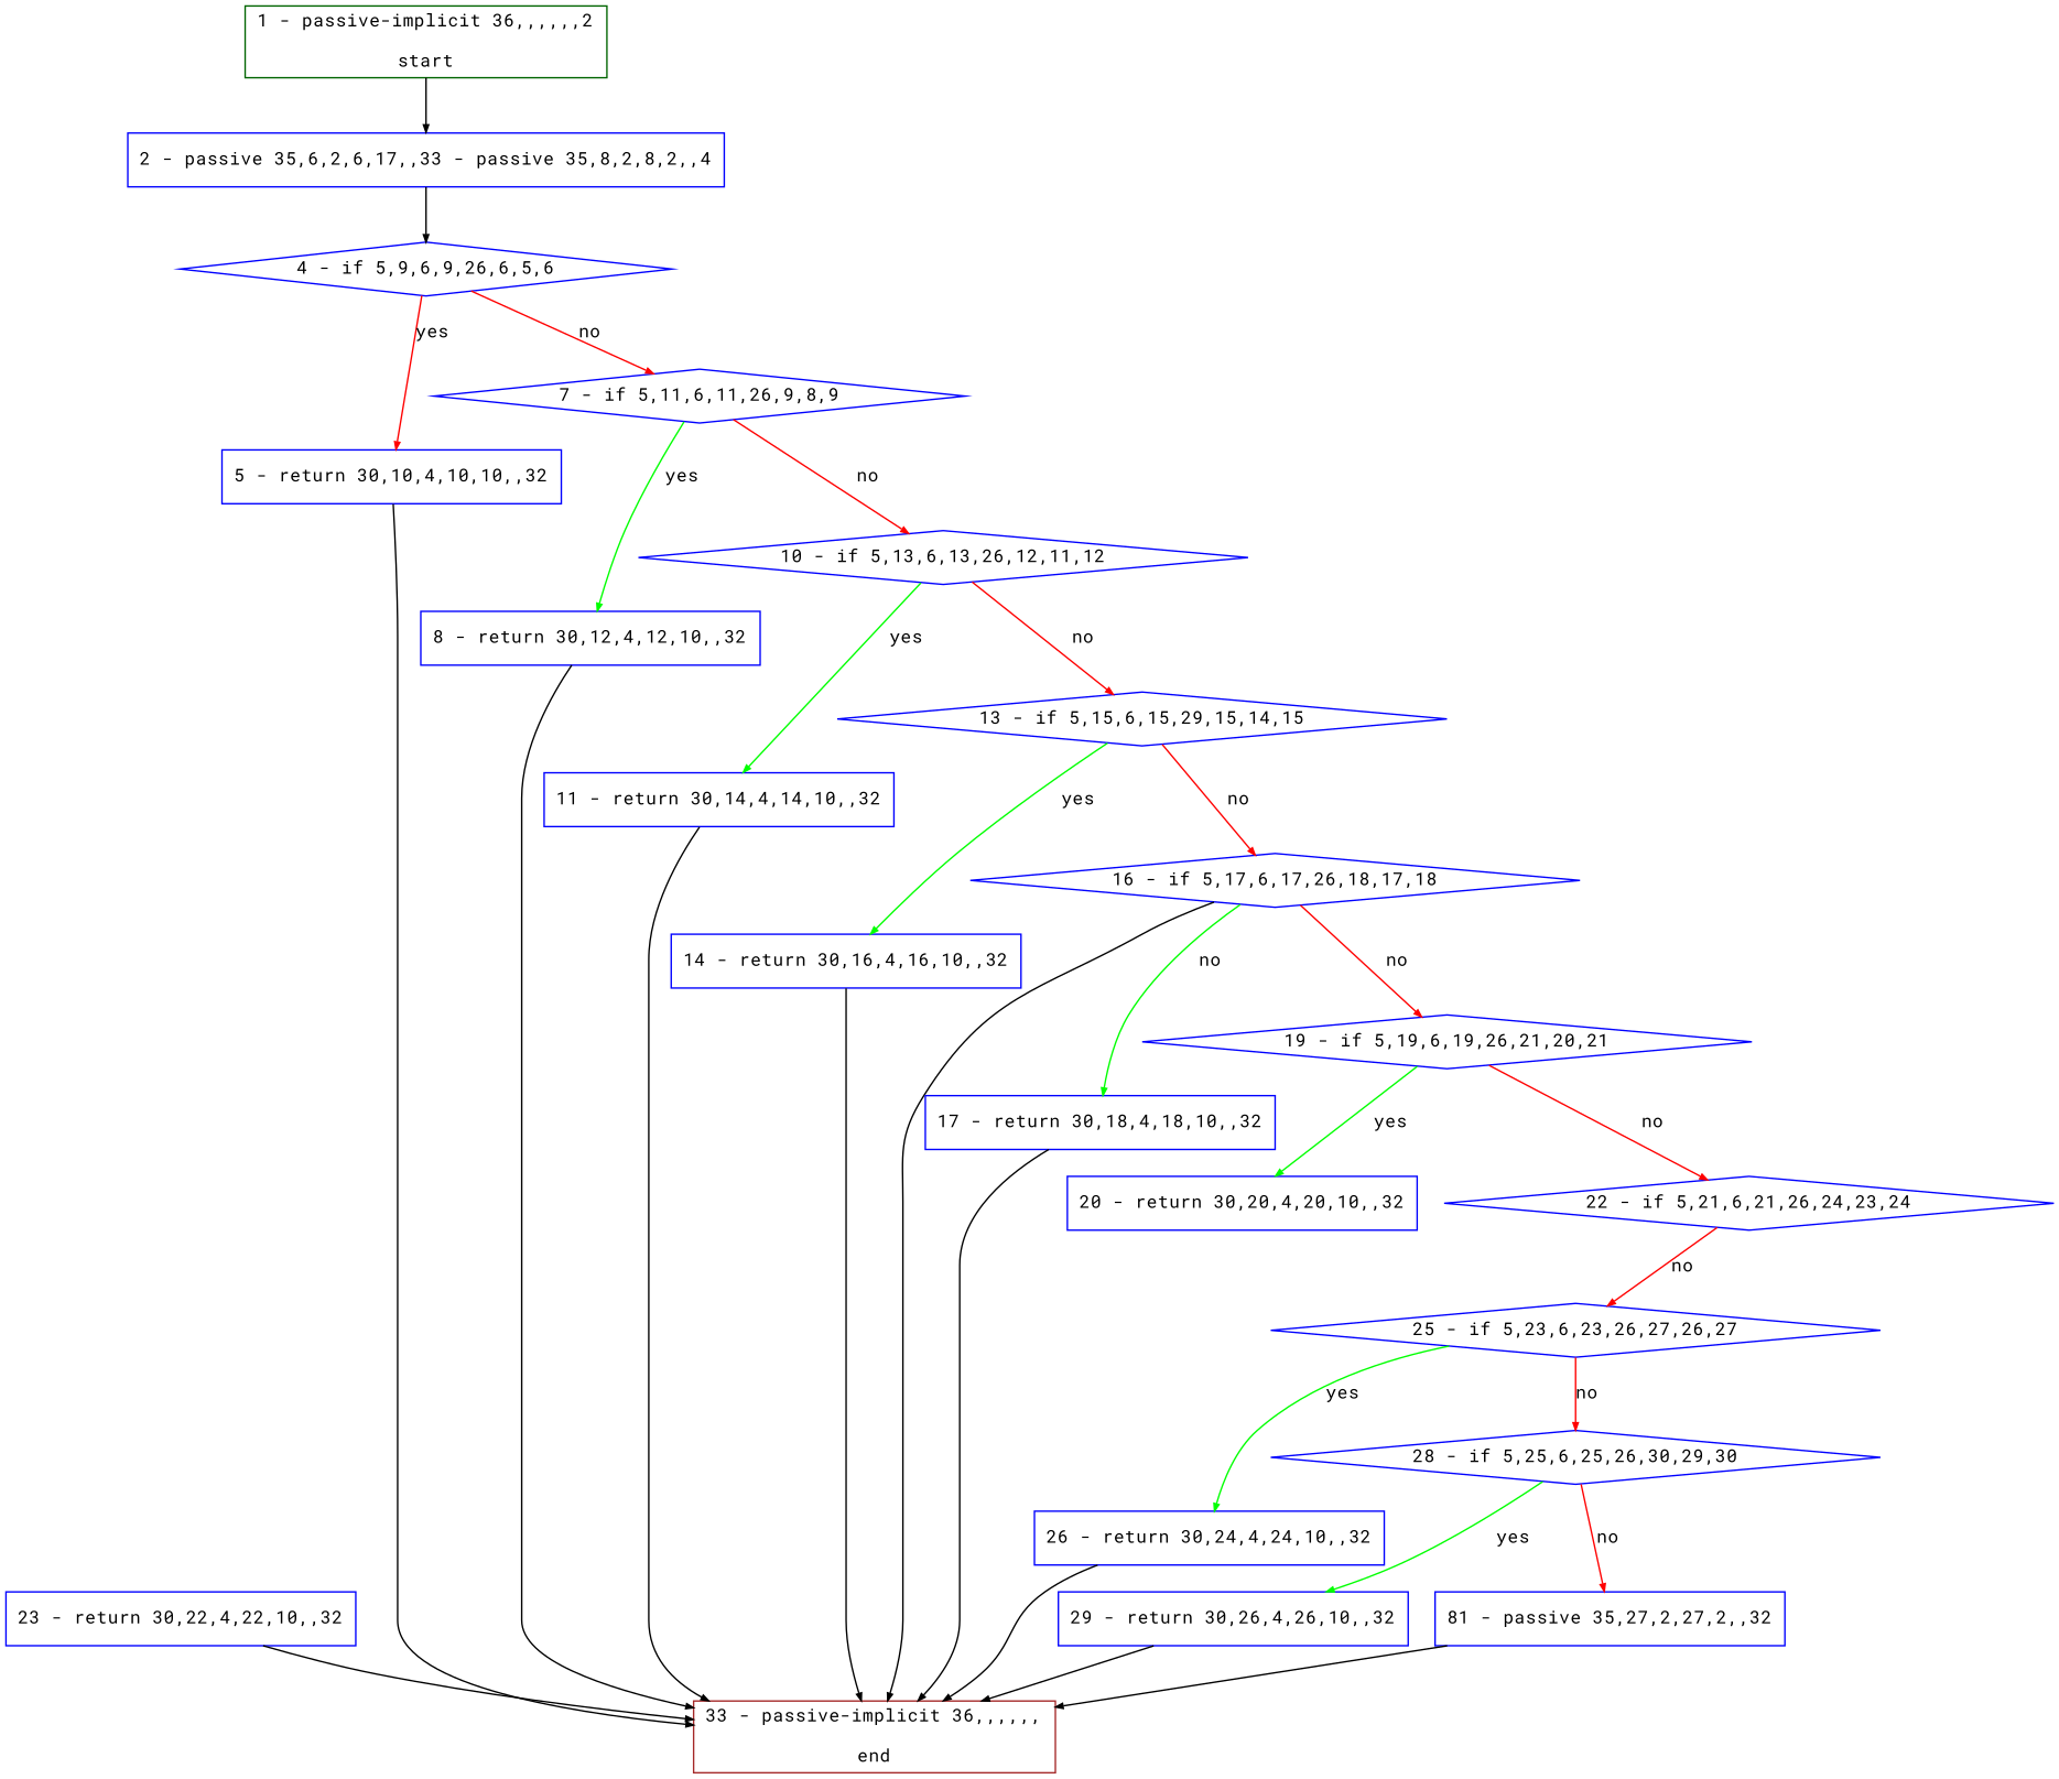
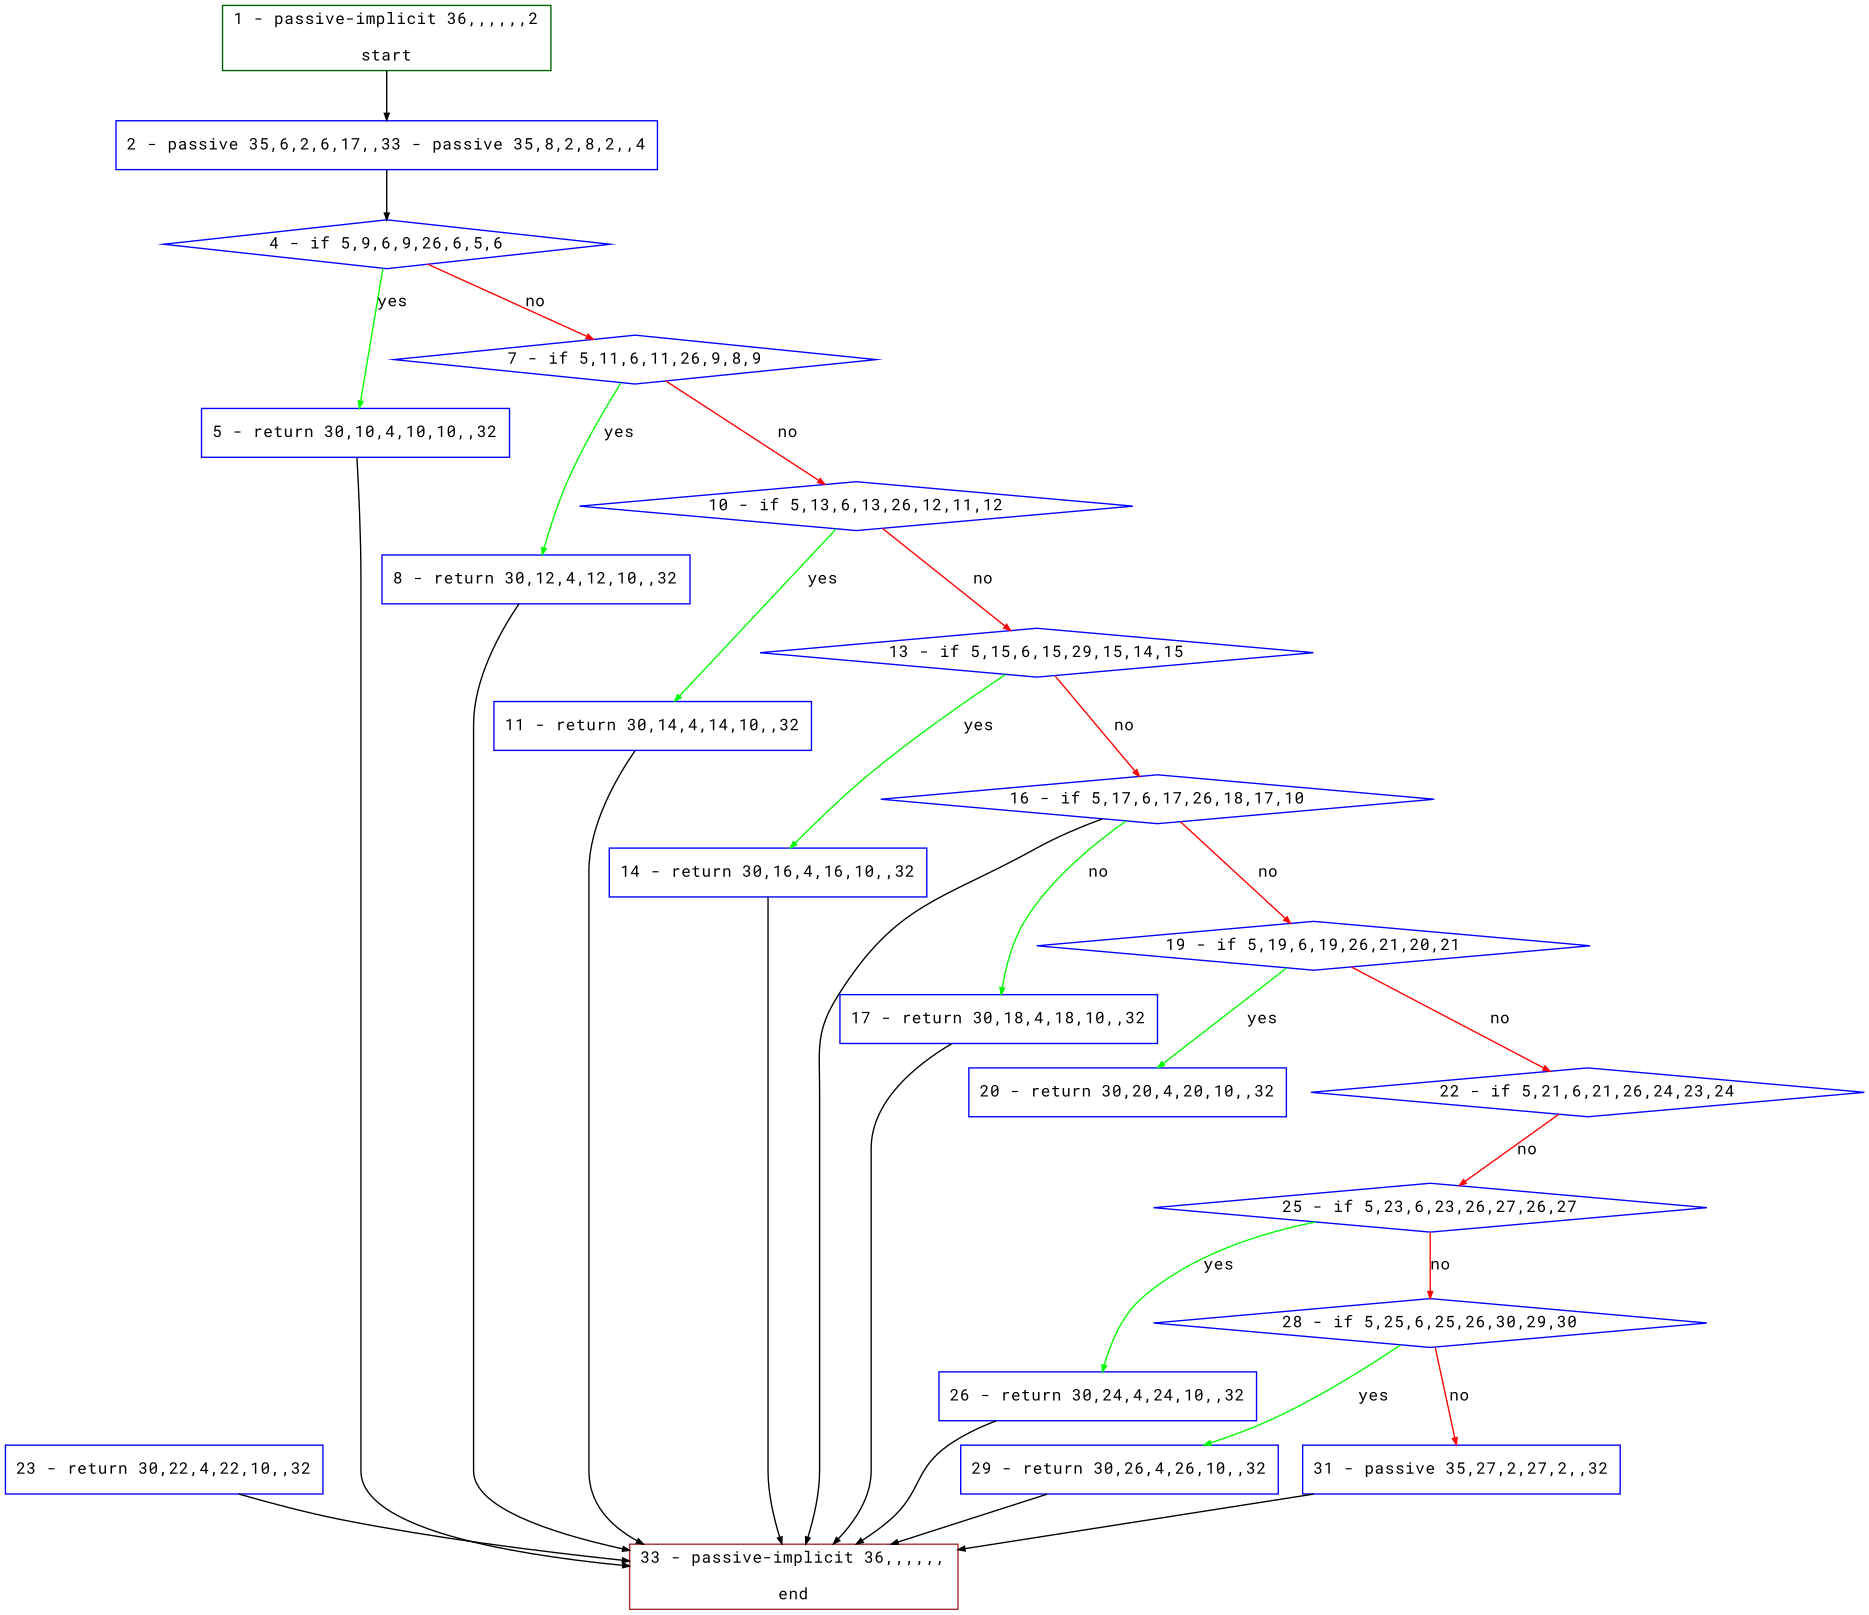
  digraph {
    bgcolor=white
    compound=true
    fillcolor="#FFFFCC"
    fontname="Roboto Mono"
    fontsize=12
    pack=true
    packmode=clust
    style="rounded,filled"
    node [color="#0000ff" compound=true fillcolor="#ffffff" fixedsize=false fontname="Roboto Mono" fontsize=12 node_initialized=no shape=box style=filled]
    edge [arrowhead=normal arrowsize=0.5 arrowtail=none color="#000000" compound=true dir=forward fontcolor=black fontname="Roboto Mono" fontsize=12]
    n1 [label="2 - passive 35,6,2,6,17,,33 - passive 35,8,2,8,2,,4"]
    n2 [label="4 - if 5,9,6,9,26,6,5,6" shape=diamond]
    n3 [label="5 - return 30,10,4,10,10,,32"]
    n4 [label="7 - if 5,11,6,11,26,9,8,9" shape=diamond]
    n5 [color="#006400" label="1 - passive-implicit 36,,,,,,2\n\nstart"]
    n6 [color="#a52a2a" label="33 - passive-implicit 36,,,,,,\n\nend"]
    n7 [label="8 - return 30,12,4,12,10,,32"]
    n8 [label="10 - if 5,13,6,13,26,12,11,12" shape=diamond]
    n9 [label="11 - return 30,14,4,14,10,,32"]
    n10 [label="13 - if 5,15,6,15,29,15,14,15" shape=diamond]
    n11 [label="14 - return 30,16,4,16,10,,32"]
-   n12 [label="16 - if 5,17,6,17,26,18,17,18" shape=diamond]
+   n12 [label="16 - if 5,17,6,17,26,18,17,10" shape=diamond]
    n13 [label="17 - return 30,18,4,18,10,,32"]
    n14 [label="19 - if 5,19,6,19,26,21,20,21" shape=diamond]
    n15 [label="20 - return 30,20,4,20,10,,32"]
    n16 [label="22 - if 5,21,6,21,26,24,23,24" shape=diamond]
    n17 [label="25 - if 5,23,6,23,26,27,26,27" shape=diamond]
    n18 [label="23 - return 30,22,4,22,10,,32"]
    n19 [label="26 - return 30,24,4,24,10,,32"]
    n20 [label="28 - if 5,25,6,25,26,30,29,30" shape=diamond]
    n21 [label="29 - return 30,26,4,26,10,,32"]
-   n22 [label="81 - passive 35,27,2,27,2,,32"]
+   n22 [label="31 - passive 35,27,2,27,2,,32"]
    n1 -> n2
-   n2 -> n3 [color="#ff0000" label=yes]
+   n2 -> n3 [color="#00ff00" label=yes]
    n2 -> n4 [color="#ff0000" label=no]
    n3 -> n6
    n4 -> n7 [color="#00ff00" label=yes]
    n4 -> n8 [color="#ff0000" label=no]
    n5 -> n1
    n7 -> n6
    n8 -> n9 [color="#00ff00" label=yes]
    n8 -> n10 [color="#ff0000" label=no]
    n9 -> n6
    n10 -> n11 [color="#00ff00" label=yes]
    n10 -> n12 [color="#ff0000" label=no]
    n11 -> n6
    n12 -> n6
    n12 -> n13 [color="#00ff00" label=no]
    n12 -> n14 [color="#ff0000" label=no]
    n13 -> n6
    n14 -> n15 [color="#00ff00" label=yes]
    n14 -> n16 [color="#ff0000" label=no]
    n16 -> n17 [color="#ff0000" label=no]
    n17 -> n19 [color="#00ff00" label=yes]
    n17 -> n20 [color="#ff0000" label=no]
    n18 -> n6
    n19 -> n6
    n20 -> n21 [color="#00ff00" label=yes]
    n20 -> n22 [color="#ff0000" label=no]
    n21 -> n6
    n22 -> n6
  }
